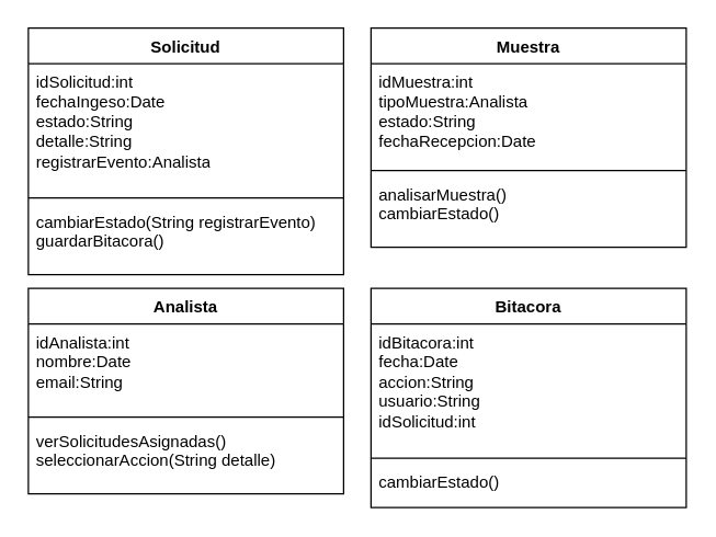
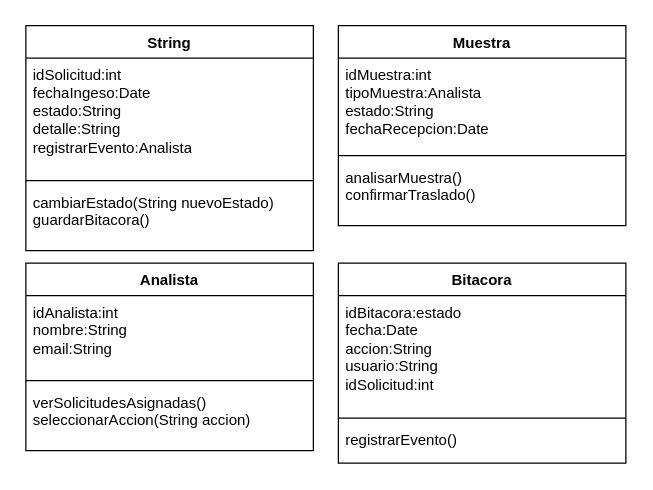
  <mxCell id="0" />
  <mxCell id="1" parent="0" />
- <mxCell id="2" value="Solicitud" style="swimlane;fontStyle=1;align=center;verticalAlign=top;childLayout=stackLayout;horizontal=1;startSize=26;horizontalStack=0;resizeParent=1;resizeParentMax=0;resizeLast=0;collapsible=1;marginBottom=0;whiteSpace=wrap;html=1;" vertex="1" parent="1"><mxGeometry x="20" y="20" width="230" height="180" as="geometry" /></mxCell>
+ <mxCell id="2" value="String" style="swimlane;fontStyle=1;align=center;verticalAlign=top;childLayout=stackLayout;horizontal=1;startSize=26;horizontalStack=0;resizeParent=1;resizeParentMax=0;resizeLast=0;collapsible=1;marginBottom=0;whiteSpace=wrap;html=1;" vertex="1" parent="1"><mxGeometry x="20" y="20" width="230" height="180" as="geometry" /></mxCell>
  <mxCell id="3" value="idSolicitud:int&lt;div&gt;fechaIngeso:Date&lt;/div&gt;&lt;div&gt;estado:String&lt;/div&gt;&lt;div&gt;detalle:String&lt;/div&gt;&lt;div&gt;registrarEvento:Analista&lt;/div&gt;" style="text;strokeColor=none;fillColor=none;align=left;verticalAlign=top;spacingLeft=4;spacingRight=4;overflow=hidden;rotatable=0;points=[[0,0.5],[1,0.5]];portConstraint=eastwest;whiteSpace=wrap;html=1;" vertex="1" parent="2"><mxGeometry y="26" width="230" height="94" as="geometry" /></mxCell>
  <mxCell id="4" value="" style="line;strokeWidth=1;fillColor=none;align=left;verticalAlign=middle;spacingTop=-1;spacingLeft=3;spacingRight=3;rotatable=0;labelPosition=right;points=[];portConstraint=eastwest;strokeColor=inherit;" vertex="1" parent="2"><mxGeometry y="120" width="230" height="8" as="geometry" /></mxCell>
- <mxCell id="5" value="cambiarEstado(String registrarEvento)&lt;div&gt;guardarBitacora()&lt;/div&gt;" style="text;strokeColor=none;fillColor=none;align=left;verticalAlign=top;spacingLeft=4;spacingRight=4;overflow=hidden;rotatable=0;points=[[0,0.5],[1,0.5]];portConstraint=eastwest;whiteSpace=wrap;html=1;" vertex="1" parent="2"><mxGeometry y="128" width="230" height="52" as="geometry" /></mxCell>
+ <mxCell id="5" value="cambiarEstado(String nuevoEstado)&lt;div&gt;guardarBitacora()&lt;/div&gt;" style="text;strokeColor=none;fillColor=none;align=left;verticalAlign=top;spacingLeft=4;spacingRight=4;overflow=hidden;rotatable=0;points=[[0,0.5],[1,0.5]];portConstraint=eastwest;whiteSpace=wrap;html=1;" vertex="1" parent="2"><mxGeometry y="128" width="230" height="52" as="geometry" /></mxCell>
  <mxCell id="6" value="Muestra" style="swimlane;fontStyle=1;align=center;verticalAlign=top;childLayout=stackLayout;horizontal=1;startSize=26;horizontalStack=0;resizeParent=1;resizeParentMax=0;resizeLast=0;collapsible=1;marginBottom=0;whiteSpace=wrap;html=1;" vertex="1" parent="1"><mxGeometry x="270" y="20" width="230" height="160" as="geometry" /></mxCell>
  <mxCell id="7" value="idMuestra:int&lt;div&gt;tipoMuestra:Analista&lt;/div&gt;&lt;div&gt;estado:String&lt;/div&gt;&lt;div&gt;fechaRecepcion:Date&lt;/div&gt;" style="text;strokeColor=none;fillColor=none;align=left;verticalAlign=top;spacingLeft=4;spacingRight=4;overflow=hidden;rotatable=0;points=[[0,0.5],[1,0.5]];portConstraint=eastwest;whiteSpace=wrap;html=1;" vertex="1" parent="6"><mxGeometry y="26" width="230" height="74" as="geometry" /></mxCell>
  <mxCell id="8" value="" style="line;strokeWidth=1;fillColor=none;align=left;verticalAlign=middle;spacingTop=-1;spacingLeft=3;spacingRight=3;rotatable=0;labelPosition=right;points=[];portConstraint=eastwest;strokeColor=inherit;" vertex="1" parent="6"><mxGeometry y="100" width="230" height="8" as="geometry" /></mxCell>
- <mxCell id="9" value="analisarMuestra()&lt;div&gt;cambiarEstado()&lt;/div&gt;" style="text;strokeColor=none;fillColor=none;align=left;verticalAlign=top;spacingLeft=4;spacingRight=4;overflow=hidden;rotatable=0;points=[[0,0.5],[1,0.5]];portConstraint=eastwest;whiteSpace=wrap;html=1;" vertex="1" parent="6"><mxGeometry y="108" width="230" height="52" as="geometry" /></mxCell>
+ <mxCell id="9" value="analisarMuestra()&lt;div&gt;confirmarTraslado()&lt;/div&gt;" style="text;strokeColor=none;fillColor=none;align=left;verticalAlign=top;spacingLeft=4;spacingRight=4;overflow=hidden;rotatable=0;points=[[0,0.5],[1,0.5]];portConstraint=eastwest;whiteSpace=wrap;html=1;" vertex="1" parent="6"><mxGeometry y="108" width="230" height="52" as="geometry" /></mxCell>
  <mxCell id="10" value="Analista" style="swimlane;fontStyle=1;align=center;verticalAlign=top;childLayout=stackLayout;horizontal=1;startSize=26;horizontalStack=0;resizeParent=1;resizeParentMax=0;resizeLast=0;collapsible=1;marginBottom=0;whiteSpace=wrap;html=1;" vertex="1" parent="1"><mxGeometry x="20" y="210" width="230" height="150" as="geometry" /></mxCell>
- <mxCell id="11" value="idAnalista:int&lt;div&gt;nombre:Date&lt;/div&gt;&lt;div&gt;email:String&lt;/div&gt;" style="text;strokeColor=none;fillColor=none;align=left;verticalAlign=top;spacingLeft=4;spacingRight=4;overflow=hidden;rotatable=0;points=[[0,0.5],[1,0.5]];portConstraint=eastwest;whiteSpace=wrap;html=1;" vertex="1" parent="10"><mxGeometry y="26" width="230" height="64" as="geometry" /></mxCell>
+ <mxCell id="11" value="idAnalista:int&lt;div&gt;nombre:String&lt;/div&gt;&lt;div&gt;email:String&lt;/div&gt;" style="text;strokeColor=none;fillColor=none;align=left;verticalAlign=top;spacingLeft=4;spacingRight=4;overflow=hidden;rotatable=0;points=[[0,0.5],[1,0.5]];portConstraint=eastwest;whiteSpace=wrap;html=1;" vertex="1" parent="10"><mxGeometry y="26" width="230" height="64" as="geometry" /></mxCell>
  <mxCell id="12" value="" style="line;strokeWidth=1;fillColor=none;align=left;verticalAlign=middle;spacingTop=-1;spacingLeft=3;spacingRight=3;rotatable=0;labelPosition=right;points=[];portConstraint=eastwest;strokeColor=inherit;" vertex="1" parent="10"><mxGeometry y="90" width="230" height="8" as="geometry" /></mxCell>
- <mxCell id="13" value="verSolicitudesAsignadas()&lt;div&gt;seleccionarAccion(String detalle)&lt;/div&gt;" style="text;strokeColor=none;fillColor=none;align=left;verticalAlign=top;spacingLeft=4;spacingRight=4;overflow=hidden;rotatable=0;points=[[0,0.5],[1,0.5]];portConstraint=eastwest;whiteSpace=wrap;html=1;" vertex="1" parent="10"><mxGeometry y="98" width="230" height="52" as="geometry" /></mxCell>
+ <mxCell id="13" value="verSolicitudesAsignadas()&lt;div&gt;seleccionarAccion(String accion)&lt;/div&gt;" style="text;strokeColor=none;fillColor=none;align=left;verticalAlign=top;spacingLeft=4;spacingRight=4;overflow=hidden;rotatable=0;points=[[0,0.5],[1,0.5]];portConstraint=eastwest;whiteSpace=wrap;html=1;" vertex="1" parent="10"><mxGeometry y="98" width="230" height="52" as="geometry" /></mxCell>
  <mxCell id="14" value="Bitacora" style="swimlane;fontStyle=1;align=center;verticalAlign=top;childLayout=stackLayout;horizontal=1;startSize=26;horizontalStack=0;resizeParent=1;resizeParentMax=0;resizeLast=0;collapsible=1;marginBottom=0;whiteSpace=wrap;html=1;" vertex="1" parent="1"><mxGeometry x="270" y="210" width="230" height="160" as="geometry" /></mxCell>
- <mxCell id="15" value="idBitacora:int&lt;div&gt;fecha:Date&lt;/div&gt;&lt;div&gt;accion:String&lt;/div&gt;&lt;div&gt;usuario:String&lt;/div&gt;&lt;div&gt;idSolicitud:int&lt;/div&gt;" style="text;strokeColor=none;fillColor=none;align=left;verticalAlign=top;spacingLeft=4;spacingRight=4;overflow=hidden;rotatable=0;points=[[0,0.5],[1,0.5]];portConstraint=eastwest;whiteSpace=wrap;html=1;" vertex="1" parent="14"><mxGeometry y="26" width="230" height="94" as="geometry" /></mxCell>
+ <mxCell id="15" value="idBitacora:estado&lt;div&gt;fecha:Date&lt;/div&gt;&lt;div&gt;accion:String&lt;/div&gt;&lt;div&gt;usuario:String&lt;/div&gt;&lt;div&gt;idSolicitud:int&lt;/div&gt;" style="text;strokeColor=none;fillColor=none;align=left;verticalAlign=top;spacingLeft=4;spacingRight=4;overflow=hidden;rotatable=0;points=[[0,0.5],[1,0.5]];portConstraint=eastwest;whiteSpace=wrap;html=1;" vertex="1" parent="14"><mxGeometry y="26" width="230" height="94" as="geometry" /></mxCell>
  <mxCell id="16" value="" style="line;strokeWidth=1;fillColor=none;align=left;verticalAlign=middle;spacingTop=-1;spacingLeft=3;spacingRight=3;rotatable=0;labelPosition=right;points=[];portConstraint=eastwest;strokeColor=inherit;" vertex="1" parent="14"><mxGeometry y="120" width="230" height="8" as="geometry" /></mxCell>
- <mxCell id="17" value="cambiarEstado()" style="text;strokeColor=none;fillColor=none;align=left;verticalAlign=top;spacingLeft=4;spacingRight=4;overflow=hidden;rotatable=0;points=[[0,0.5],[1,0.5]];portConstraint=eastwest;whiteSpace=wrap;html=1;" vertex="1" parent="14"><mxGeometry y="128" width="230" height="32" as="geometry" /></mxCell>
+ <mxCell id="17" value="registrarEvento()" style="text;strokeColor=none;fillColor=none;align=left;verticalAlign=top;spacingLeft=4;spacingRight=4;overflow=hidden;rotatable=0;points=[[0,0.5],[1,0.5]];portConstraint=eastwest;whiteSpace=wrap;html=1;" vertex="1" parent="14"><mxGeometry y="128" width="230" height="32" as="geometry" /></mxCell>
